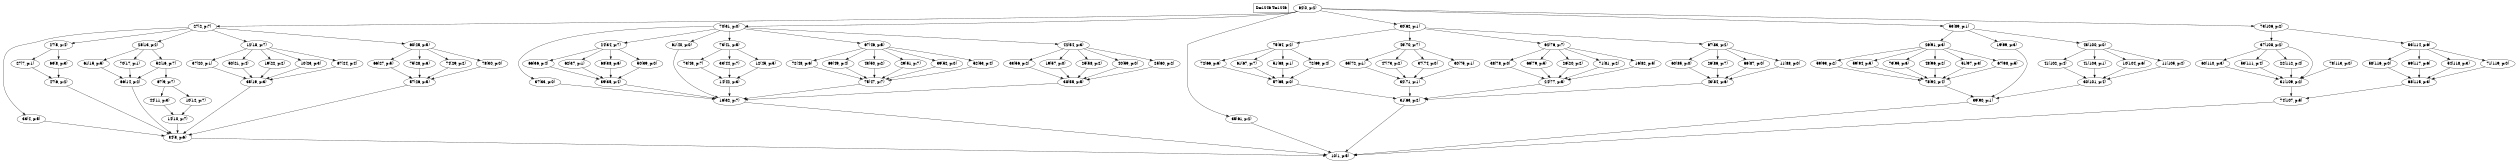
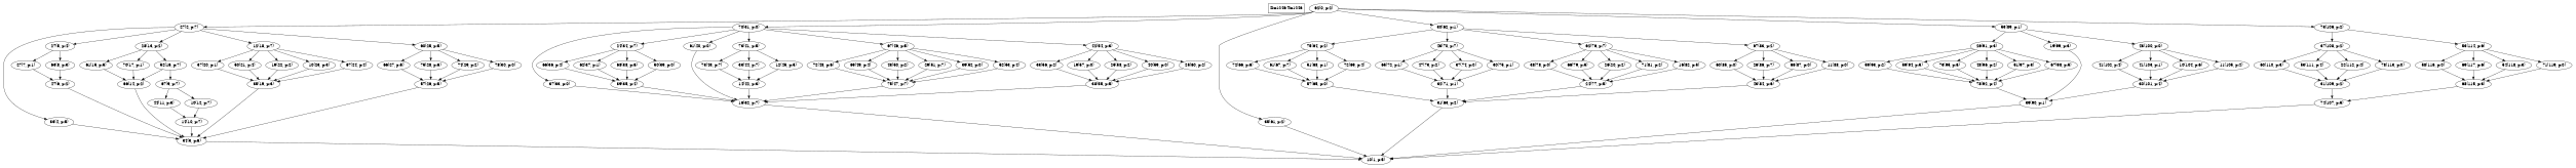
  digraph {
    n1 [label="D=1246 T=1246" shape=box]
    n2 [label="62(0, p:2)"]
    n3 [label="27(2, p:7)"]
    n4 [label="70(31, p:0)"]
    n5 [label="35(61, p:2)"]
    n6 [label="30(62, p:1)"]
    n7 [label="53(89, p:1)"]
    n8 [label="73(106, p:2)"]
    n9 [label="33(4, p:5)"]
    n10 [label="27(5, p:4)"]
    n11 [label="28(13, p:2)"]
    n12 [label="12(18, p:7)"]
    n13 [label="60(25, p:5)"]
    n14 [label="37(33, p:0)"]
    n15 [label="24(34, p:7)"]
    n16 [label="61(40, p:0)"]
    n17 [label="73(41, p:5)"]
    n18 [label="67(46, p:5)"]
    n19 [label="42(54, p:3)"]
    n20 [label="10(1, p:5)"]
    n21 [label="75(64, p:2)"]
    n22 [label="43(70, p:7)"]
    n23 [label="62(76, p:7)"]
    n24 [label="67(83, p:2)"]
    n25 [label="26(91, p:3)"]
    n26 [label="19(99, p:3)"]
    n27 [label="43(100, p:0)"]
    n28 [label="37(108, p:2)"]
    n29 [label="53(114, p:6)"]
    n30 [label="34(3, p:6)"]
    n31 [label="27(7, p:1)"]
    n32 [label="63(8, p:3)"]
    n33 [label="67(9, p:7)"]
    n34 [label="44(11, p:3)"]
    n35 [label="10(12, p:7)"]
    n36 [label="61(15, p:5)"]
    n37 [label="52(16, p:7)"]
    n38 [label="70(17, p:1)"]
    n39 [label="37(20, p:1)"]
    n40 [label="50(21, p:4)"]
    n41 [label="19(22, p:2)"]
    n42 [label="10(23, p:3)"]
    n43 [label="67(24, p:4)"]
    n44 [label="66(27, p:5)"]
    n45 [label="75(28, p:6)"]
    n46 [label="74(29, p:2)"]
    n47 [label="78(30, p:0)"]
    n48 [label="47(6, p:2)"]
    n49 [label="14(10, p:7)"]
    n50 [label="66(14, p:2)"]
    n51 [label="35(19, p:3)"]
    n52 [label="57(26, p:5)"]
    n53 [label="16(32, p:7)"]
    n54 [label="66(36, p:4)"]
    n55 [label="62(37, p:1)"]
    n56 [label="68(38, p:6)"]
    n57 [label="50(39, p:0)"]
    n58 [label="73(43, p:7)"]
    n59 [label="33(44, p:7)"]
    n60 [label="12(45, p:5)"]
    n61 [label="72(48, p:6)"]
    n62 [label="69(49, p:4)"]
    n63 [label="43(50, p:2)"]
    n64 [label="29(51, p:7)"]
    n65 [label="39(52, p:0)"]
    n66 [label="52(53, p:4)"]
    n67 [label="33(56, p:2)"]
    n68 [label="19(57, p:0)"]
    n69 [label="25(58, p:2)"]
    n70 [label="40(59, p:0)"]
    n71 [label="25(60, p:2)"]
    n72 [label="39(35, p:4)"]
    n73 [label="14(42, p:3)"]
    n74 [label="75(47, p:7)"]
    n75 [label="38(55, p:5)"]
    n76 [label="72(66, p:6)"]
    n77 [label="61(67, p:7)"]
    n78 [label="51(68, p:1)"]
    n79 [label="72(69, p:4)"]
    n80 [label="65(72, p:1)"]
    n81 [label="47(73, p:2)"]
    n82 [label="37(74, p:0)"]
    n83 [label="30(75, p:1)"]
    n84 [label="38(78, p:0)"]
    n85 [label="66(79, p:5)"]
    n86 [label="26(20, p:2)"]
    n87 [label="71(81, p:2)"]
    n88 [label="16(82, p:5)"]
    n89 [label="60(85, p:0)"]
    n90 [label="26(86, p:7)"]
    n91 [label="66(87, p:0)"]
    n92 [label="11(88, p:0)"]
    n93 [label="31(63, p:2)"]
    n94 [label="57(65, p:0)"]
    n95 [label="32(71, p:1)"]
    n96 [label="24(77, p:5)"]
    n97 [label="43(84, p:6)"]
    n98 [label="59(93, p:2)"]
    n99 [label="59(94, p:5)"]
    n100 [label="73(95, p:6)"]
    n101 [label="48(96, p:2)"]
    n102 [label="51(97, p:3)"]
    n103 [label="67(98, p:5)"]
    n104 [label="39(90, p:1)"]
    n105 [label="41(102, p:4)"]
    n106 [label="41(103, p:1)"]
    n107 [label="10(104, p:6)"]
    n108 [label="11(105, p:4)"]
    n109 [label="78(92, p:4)"]
    n110 [label="30(101, p:4)"]
    n111 [label="60(110, p:3)"]
    n112 [label="53(111, p:4)"]
    n113 [label="22(112, p:4)"]
    n114 [label="78(113, p:0)"]
    n115 [label="58(116, p:0)"]
    n116 [label="69(117, p:6)"]
    n117 [label="54(118, p:3)"]
    n118 [label="71(119, p:0)"]
    n119 [label="74(107, p:5)"]
    n120 [label="31(109, p:2)"]
    n121 [label="68(115, p:3)"]
    n2 -> n3
    n2 -> n4
    n2 -> n5
    n2 -> n6
    n2 -> n7
    n2 -> n8
    n3 -> n9
    n3 -> n10
    n3 -> n11
    n3 -> n12
    n3 -> n13
    n4 -> n14
    n4 -> n15
    n4 -> n16
    n4 -> n17
    n4 -> n18
    n4 -> n19
    n5 -> n20
    n6 -> n21
    n6 -> n22
    n6 -> n23
    n6 -> n24
    n7 -> n25
    n7 -> n26
    n7 -> n27
    n8 -> n28
    n8 -> n29
    n9 -> n30
    n10 -> n31
    n10 -> n32
    n11 -> n36
    n11 -> n37
    n11 -> n38
    n12 -> n39
    n12 -> n40
    n12 -> n41
    n12 -> n42
    n12 -> n43
    n13 -> n44
    n13 -> n45
    n13 -> n46
    n13 -> n47
    n14 -> n53
    n15 -> n54
    n15 -> n55
    n15 -> n56
    n15 -> n57
    n16 -> n53
    n17 -> n58
    n17 -> n59
    n17 -> n60
    n18 -> n61
    n18 -> n62
    n18 -> n63
    n18 -> n64
    n18 -> n65
    n18 -> n66
    n19 -> n67
    n19 -> n68
    n19 -> n69
    n19 -> n70
    n19 -> n71
    n21 -> n76
    n21 -> n77
    n21 -> n78
    n21 -> n79
    n22 -> n80
    n22 -> n81
    n22 -> n82
    n22 -> n83
    n23 -> n84
    n23 -> n85
    n23 -> n86
    n23 -> n87
    n23 -> n88
    n24 -> n89
    n24 -> n90
    n24 -> n91
    n24 -> n92
    n25 -> n98
    n25 -> n99
    n25 -> n100
    n25 -> n101
    n25 -> n102
    n25 -> n103
    n26 -> n104
    n27 -> n105
    n27 -> n106
    n27 -> n107
    n27 -> n108
    n28 -> n111
    n28 -> n112
    n28 -> n113
-   n28 -> n120
+   n28 -> n114
    n29 -> n115
    n29 -> n116
    n29 -> n117
    n29 -> n118
    n30 -> n20
    n31 -> n48
    n32 -> n48
    n33 -> n34
    n33 -> n35
    n34 -> n49
    n35 -> n49
    n36 -> n50
    n37 -> n33
    n37 -> n50
    n38 -> n50
    n39 -> n51
    n40 -> n51
    n41 -> n51
    n42 -> n51
    n43 -> n51
    n44 -> n52
    n45 -> n52
    n46 -> n52
    n47 -> n52
    n48 -> n30
    n49 -> n30
    n50 -> n30
    n51 -> n30
    n52 -> n30
    n53 -> n20
    n54 -> n72
    n55 -> n72
    n56 -> n72
    n57 -> n72
    n58 -> n73
    n59 -> n73
    n60 -> n73
    n61 -> n74
    n62 -> n74
    n63 -> n74
    n64 -> n74
    n65 -> n74
    n66 -> n74
    n67 -> n75
    n68 -> n75
    n69 -> n75
    n70 -> n75
    n71 -> n75
    n72 -> n53
    n73 -> n53
    n74 -> n53
    n75 -> n53
    n76 -> n94
    n77 -> n94
    n78 -> n94
    n79 -> n94
    n80 -> n95
    n81 -> n95
    n82 -> n95
    n83 -> n95
    n84 -> n96
    n85 -> n96
    n86 -> n96
    n87 -> n96
    n88 -> n96
    n89 -> n97
    n90 -> n97
    n91 -> n97
    n92 -> n97
    n93 -> n20
    n94 -> n93
    n95 -> n93
    n96 -> n93
    n97 -> n93
    n98 -> n109
    n99 -> n109
    n100 -> n109
    n101 -> n109
    n102 -> n109
    n103 -> n109
    n104 -> n20
    n105 -> n110
    n106 -> n110
    n107 -> n110
    n108 -> n110
    n109 -> n104
    n110 -> n104
    n111 -> n120
    n112 -> n120
    n113 -> n120
    n114 -> n120
    n115 -> n121
    n116 -> n121
    n117 -> n121
    n118 -> n121
    n119 -> n20
    n120 -> n119
    n121 -> n119
  }
